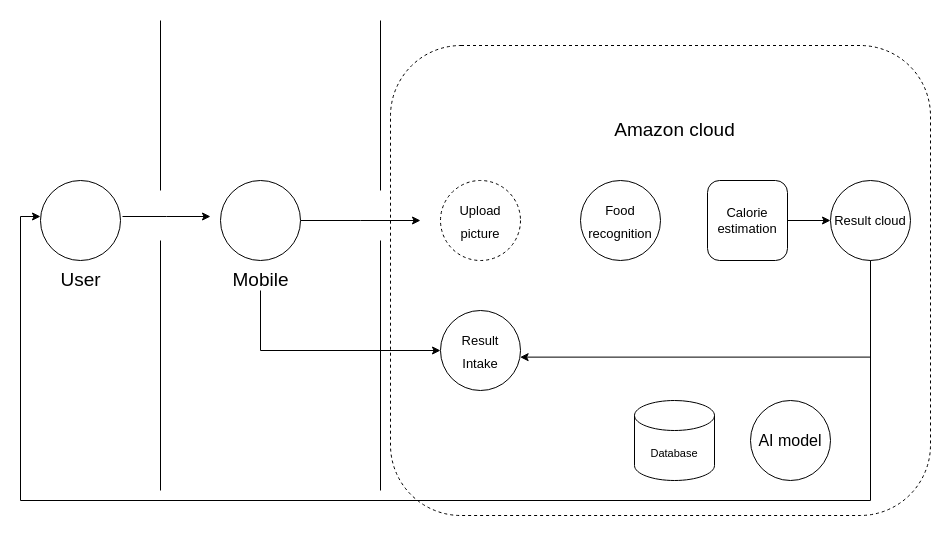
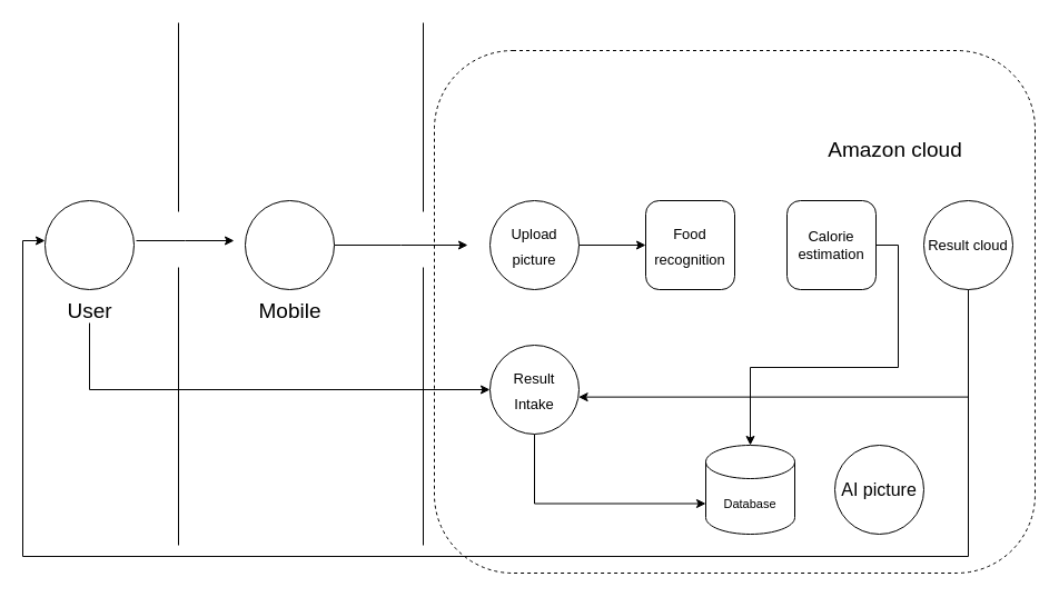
  <mxCell id="0" />
  <mxCell id="1" parent="0" />
  <mxCell id="2" value="" style="ellipse;whiteSpace=wrap;html=1;aspect=fixed;" vertex="1" parent="1"><mxGeometry x="40" y="180" width="80" height="80" as="geometry" /></mxCell>
  <mxCell id="3" style="edgeStyle=orthogonalEdgeStyle;rounded=0;orthogonalLoop=1;jettySize=auto;html=1;exitX=1;exitY=0.5;exitDx=0;exitDy=0;fontSize=19;" edge="1" parent="1" source="4"><mxGeometry relative="1" as="geometry"><mxPoint x="210" y="216" as="targetPoint" /></mxGeometry></mxCell>
  <mxCell id="4" value="" style="shape=image;verticalLabelPosition=bottom;labelBackgroundColor=default;verticalAlign=top;aspect=fixed;imageAspect=0;image=https://upload.wikimedia.org/wikipedia/commons/9/99/Sample_User_Icon.png;" vertex="1" parent="1"><mxGeometry x="40" y="175" width="82" height="82" as="geometry" /></mxCell>
+ <mxCell id="5" style="edgeStyle=orthogonalEdgeStyle;rounded=0;orthogonalLoop=1;jettySize=auto;html=1;entryX=0;entryY=0.5;entryDx=0;entryDy=0;fontSize=11;" edge="1" parent="1" source="6" target="27"><mxGeometry relative="1" as="geometry"><Array as="points"><mxPoint x="80" y="350" /></Array></mxGeometry></mxCell>
  <mxCell id="6" value="&lt;font style=&quot;font-size: 19px&quot;&gt;User&lt;/font&gt;" style="text;html=1;align=center;verticalAlign=middle;resizable=0;points=[];autosize=1;strokeColor=none;fillColor=none;" vertex="1" parent="1"><mxGeometry x="50" y="270" width="60" height="20" as="geometry" /></mxCell>
  <mxCell id="7" value="" style="endArrow=none;html=1;rounded=0;fontSize=19;" edge="1" parent="1"><mxGeometry width="50" height="50" relative="1" as="geometry"><mxPoint x="160" y="190" as="sourcePoint" /><mxPoint x="160" y="20" as="targetPoint" /></mxGeometry></mxCell>
  <mxCell id="8" style="edgeStyle=orthogonalEdgeStyle;rounded=0;orthogonalLoop=1;jettySize=auto;html=1;fontSize=19;" edge="1" parent="1" source="9"><mxGeometry relative="1" as="geometry"><mxPoint x="420" y="220" as="targetPoint" /></mxGeometry></mxCell>
  <mxCell id="9" value="" style="ellipse;whiteSpace=wrap;html=1;aspect=fixed;fontSize=19;" vertex="1" parent="1"><mxGeometry x="220" y="180" width="80" height="80" as="geometry" /></mxCell>
  <mxCell id="10" value="" style="endArrow=none;html=1;rounded=0;fontSize=19;" edge="1" parent="1"><mxGeometry width="50" height="50" relative="1" as="geometry"><mxPoint x="160" y="490" as="sourcePoint" /><mxPoint x="160" y="240" as="targetPoint" /></mxGeometry></mxCell>
  <mxCell id="11" value="" style="shape=image;imageAspect=0;aspect=fixed;verticalLabelPosition=bottom;verticalAlign=top;fontSize=19;image=https://www.freeiconspng.com/thumbs/mobile-icon-png/image--mobile-icon--risk-of-rain-wiki--wikia-3.png;" vertex="1" parent="1"><mxGeometry x="230" y="190" width="60" height="60" as="geometry" /></mxCell>
- <mxCell id="12" style="edgeStyle=orthogonalEdgeStyle;rounded=0;orthogonalLoop=1;jettySize=auto;html=1;entryX=0;entryY=0.5;entryDx=0;entryDy=0;fontSize=11;" edge="1" parent="1" source="13" target="27"><mxGeometry relative="1" as="geometry"><Array as="points"><mxPoint x="260" y="350" /></Array></mxGeometry></mxCell>
  <mxCell id="13" value="&lt;span style=&quot;font-size: 19px&quot;&gt;Mobile&lt;/span&gt;" style="text;html=1;align=center;verticalAlign=middle;resizable=0;points=[];autosize=1;strokeColor=none;fillColor=none;" vertex="1" parent="1"><mxGeometry x="225" y="270" width="70" height="20" as="geometry" /></mxCell>
  <mxCell id="14" value="" style="endArrow=none;html=1;rounded=0;fontSize=19;" edge="1" parent="1"><mxGeometry width="50" height="50" relative="1" as="geometry"><mxPoint x="380" y="190" as="sourcePoint" /><mxPoint x="380" y="20" as="targetPoint" /></mxGeometry></mxCell>
  <mxCell id="15" value="" style="endArrow=none;html=1;rounded=0;fontSize=19;" edge="1" parent="1"><mxGeometry width="50" height="50" relative="1" as="geometry"><mxPoint x="380" y="490" as="sourcePoint" /><mxPoint x="380" y="240" as="targetPoint" /></mxGeometry></mxCell>
- <mxCell id="16" value="&lt;span style=&quot;font-size: 19px&quot;&gt;Amazon cloud&lt;/span&gt;" style="text;html=1;align=center;verticalAlign=middle;resizable=0;points=[];autosize=1;strokeColor=none;fillColor=none;" vertex="1" parent="1"><mxGeometry x="604" y="120" width="140" height="20" as="geometry" /></mxCell>
+ <mxCell id="16" value="&lt;span style=&quot;font-size: 19px&quot;&gt;Amazon cloud&lt;/span&gt;" style="text;html=1;align=center;verticalAlign=middle;resizable=0;points=[];autosize=1;strokeColor=none;fillColor=none;" vertex="1" parent="1"><mxGeometry x="734" y="125" width="140" height="20" as="geometry" /></mxCell>
  <mxCell id="17" value="" style="shape=image;imageAspect=0;aspect=fixed;verticalLabelPosition=bottom;verticalAlign=top;fontSize=19;image=https://encrypted-tbn0.gstatic.com/images?q=tbn:ANd9GcT1ADP3zbCh652Jy98GFa5YdvI2213KaeeTVaUpdpubc6Qe2EaG38dYePf4IYpS0UGIZgg&amp;usqp=CAU;" vertex="1" parent="1"><mxGeometry x="620.6" y="40" width="106.81" height="80" as="geometry" /></mxCell>
- <mxCell id="18" value="&lt;font style=&quot;font-size: 13px&quot;&gt;Food recognition&lt;/font&gt;" style="ellipse;whiteSpace=wrap;html=1;aspect=fixed;fontSize=19;" vertex="1" parent="1"><mxGeometry x="580" y="180" width="80" height="80" as="geometry" /></mxCell>
- <mxCell id="19" style="edgeStyle=orthogonalEdgeStyle;rounded=0;orthogonalLoop=1;jettySize=auto;html=1;exitX=1;exitY=0.5;exitDx=0;exitDy=0;entryX=0;entryY=0.5;entryDx=0;entryDy=0;fontSize=11;" edge="1" parent="1" source="20" target="25"><mxGeometry relative="1" as="geometry" /></mxCell>
+ <mxCell id="18" value="&lt;font style=&quot;font-size: 13px&quot;&gt;Food recognition&lt;/font&gt;" style="whiteSpace=wrap;html=1;aspect=fixed;fontSize=19;rounded=1;" vertex="1" parent="1"><mxGeometry x="580" y="180" width="80" height="80" as="geometry" /></mxCell>
+ <mxCell id="19" style="edgeStyle=orthogonalEdgeStyle;rounded=0;orthogonalLoop=1;jettySize=auto;html=1;exitX=1;exitY=0.5;exitDx=0;exitDy=0;fontSize=11;" edge="1" parent="1" source="20" target="28"><mxGeometry relative="1" as="geometry" /></mxCell>
  <mxCell id="20" value="Calorie estimation" style="whiteSpace=wrap;html=1;aspect=fixed;fontSize=13;rounded=1;" vertex="1" parent="1"><mxGeometry x="707" y="180" width="80" height="80" as="geometry" /></mxCell>
- <mxCell id="22" value="&lt;span style=&quot;font-size: 13px&quot;&gt;Upload picture&lt;/span&gt;" style="ellipse;whiteSpace=wrap;html=1;aspect=fixed;fontSize=19;dashed=1;" vertex="1" parent="1"><mxGeometry x="440" y="180" width="80" height="80" as="geometry" /></mxCell>
+ <mxCell id="21" style="edgeStyle=orthogonalEdgeStyle;rounded=0;orthogonalLoop=1;jettySize=auto;html=1;exitX=1;exitY=0.5;exitDx=0;exitDy=0;entryX=0;entryY=0.5;entryDx=0;entryDy=0;fontSize=11;" edge="1" parent="1" source="22" target="18"><mxGeometry relative="1" as="geometry" /></mxCell>
+ <mxCell id="22" value="&lt;span style=&quot;font-size: 13px&quot;&gt;Upload picture&lt;/span&gt;" style="ellipse;whiteSpace=wrap;html=1;aspect=fixed;fontSize=19;" vertex="1" parent="1"><mxGeometry x="440" y="180" width="80" height="80" as="geometry" /></mxCell>
  <mxCell id="23" style="edgeStyle=orthogonalEdgeStyle;rounded=0;orthogonalLoop=1;jettySize=auto;html=1;entryX=0;entryY=0.5;entryDx=0;entryDy=0;fontSize=11;" edge="1" parent="1" source="25" target="4"><mxGeometry relative="1" as="geometry"><Array as="points"><mxPoint x="870" y="500" /><mxPoint x="20" y="500" /><mxPoint x="20" y="216" /></Array></mxGeometry></mxCell>
  <mxCell id="24" style="edgeStyle=orthogonalEdgeStyle;rounded=0;orthogonalLoop=1;jettySize=auto;html=1;entryX=0.995;entryY=0.733;entryDx=0;entryDy=0;entryPerimeter=0;fontSize=11;" edge="1" parent="1"><mxGeometry relative="1" as="geometry"><mxPoint x="870" y="248" as="sourcePoint" /><mxPoint x="519.6" y="356.64" as="targetPoint" /><Array as="points"><mxPoint x="870" y="357" /></Array></mxGeometry></mxCell>
  <mxCell id="25" value="Result cloud" style="ellipse;whiteSpace=wrap;html=1;aspect=fixed;fontSize=13;" vertex="1" parent="1"><mxGeometry x="830" y="180" width="80" height="80" as="geometry" /></mxCell>
+ <mxCell id="26" style="edgeStyle=orthogonalEdgeStyle;rounded=0;orthogonalLoop=1;jettySize=auto;html=1;exitX=0.5;exitY=1;exitDx=0;exitDy=0;entryX=0;entryY=0;entryDx=0;entryDy=52.5;entryPerimeter=0;fontSize=11;" edge="1" parent="1" source="27" target="28"><mxGeometry relative="1" as="geometry" /></mxCell>
  <mxCell id="27" value="&lt;span style=&quot;font-size: 13px&quot;&gt;Result&lt;br&gt;Intake&lt;/span&gt;" style="ellipse;whiteSpace=wrap;html=1;aspect=fixed;fontSize=19;" vertex="1" parent="1"><mxGeometry x="440" y="310" width="80" height="80" as="geometry" /></mxCell>
  <mxCell id="28" value="Database" style="shape=cylinder3;whiteSpace=wrap;html=1;boundedLbl=1;backgroundOutline=1;size=15;fontSize=11;" vertex="1" parent="1"><mxGeometry x="634" y="400" width="80" height="80" as="geometry" /></mxCell>
  <mxCell id="29" value="" style="rounded=1;whiteSpace=wrap;html=1;fontSize=11;fillColor=none;dashed=1;" vertex="1" parent="1"><mxGeometry x="390" y="45" width="540" height="470" as="geometry" /></mxCell>
- <mxCell id="30" value="AI model" style="ellipse;whiteSpace=wrap;html=1;aspect=fixed;fontSize=16;fillColor=none;" vertex="1" parent="1"><mxGeometry x="750" y="400" width="80" height="80" as="geometry" /></mxCell>
+ <mxCell id="30" value="AI picture" style="ellipse;whiteSpace=wrap;html=1;aspect=fixed;fontSize=16;fillColor=none;" vertex="1" parent="1"><mxGeometry x="750" y="400" width="80" height="80" as="geometry" /></mxCell>
